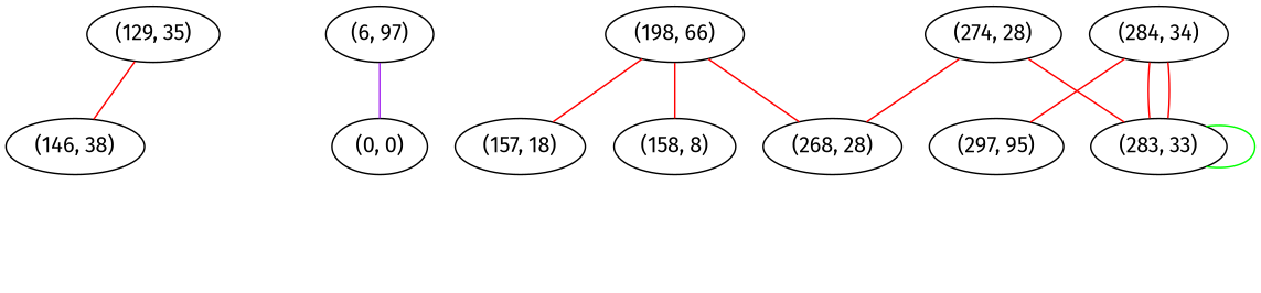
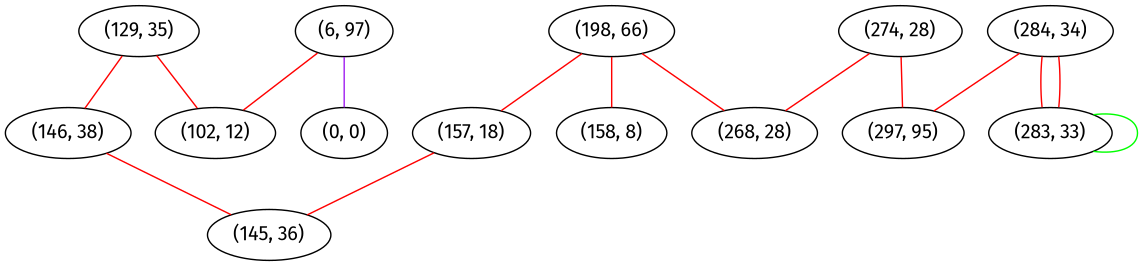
  graph {
    fontname="Fira Sans"
    node [fontname="Fira Sans"]
    edge [color=red fontname="Fira Sans" weight=1]
    "(198, 66)"
    "(157, 18)"
    n3 [label="(268, 28)"]
    "(158, 8)"
+   "(145, 36)"
    "(129, 35)"
+   "(102, 12)"
    "(146, 38)"
    "(6, 97)"
    "(0, 0)"
    "(284, 34)"
    "(297, 95)"
    "(283, 33)"
    "(274, 28)"
    "(198, 66)" -- "(157, 18)"
    "(198, 66)" -- n3
    "(198, 66)" -- "(158, 8)"
+   "(157, 18)" -- "(145, 36)"
+   "(129, 35)" -- "(102, 12)"
    "(129, 35)" -- "(146, 38)"
+   "(146, 38)" -- "(145, 36)"
+   "(6, 97)" -- "(102, 12)"
    "(6, 97)" -- "(0, 0)" [color=purple weight=4]
    "(284, 34)" -- "(297, 95)"
    "(284, 34)" -- "(283, 33)"
    "(284, 34)" -- "(283, 33)"
    "(283, 33)" -- "(283, 33)" [color=green weight=2]
    "(274, 28)" -- n3
-   "(274, 28)" -- "(283, 33)"
+   "(274, 28)" -- "(297, 95)"
  }
